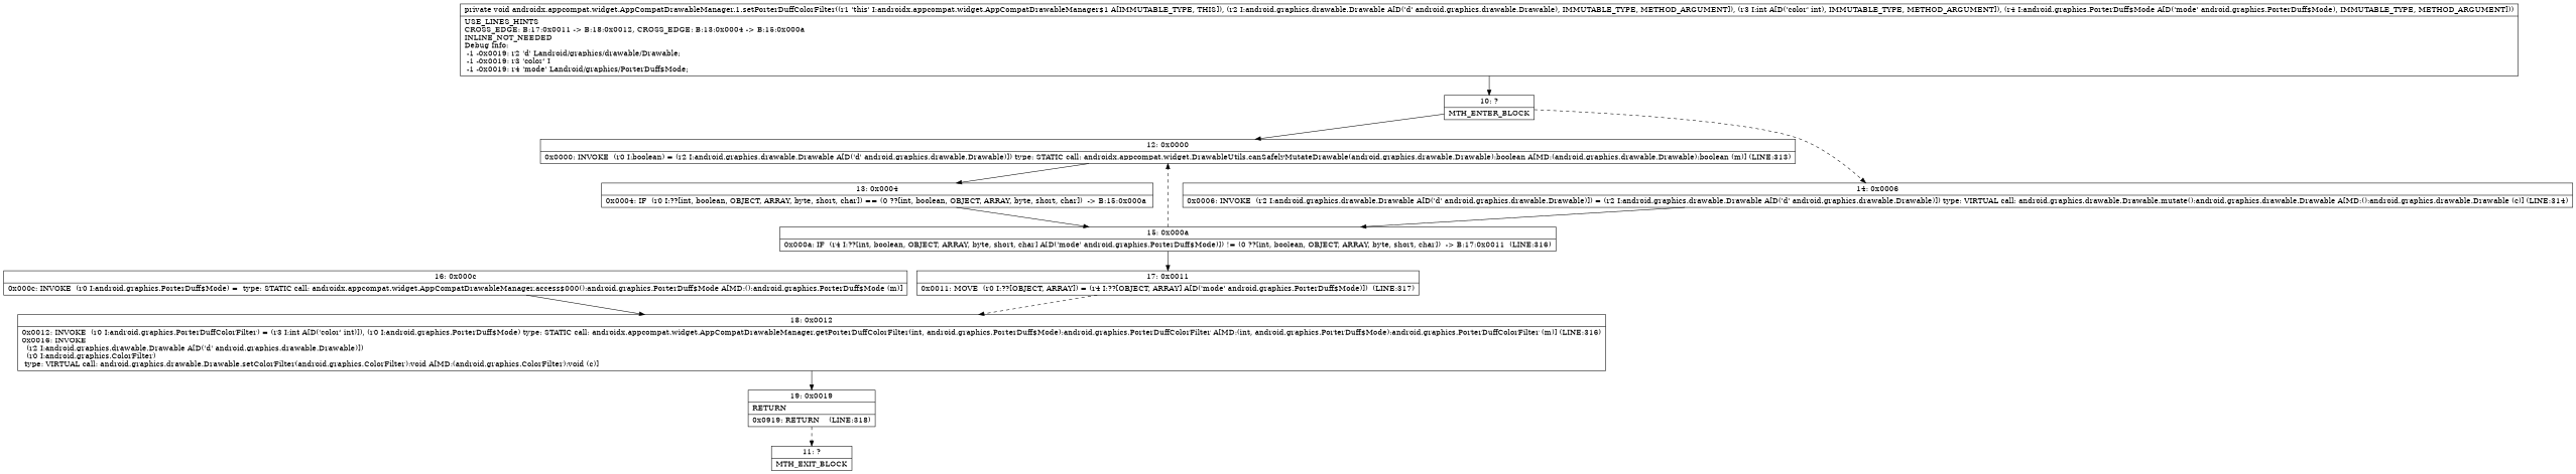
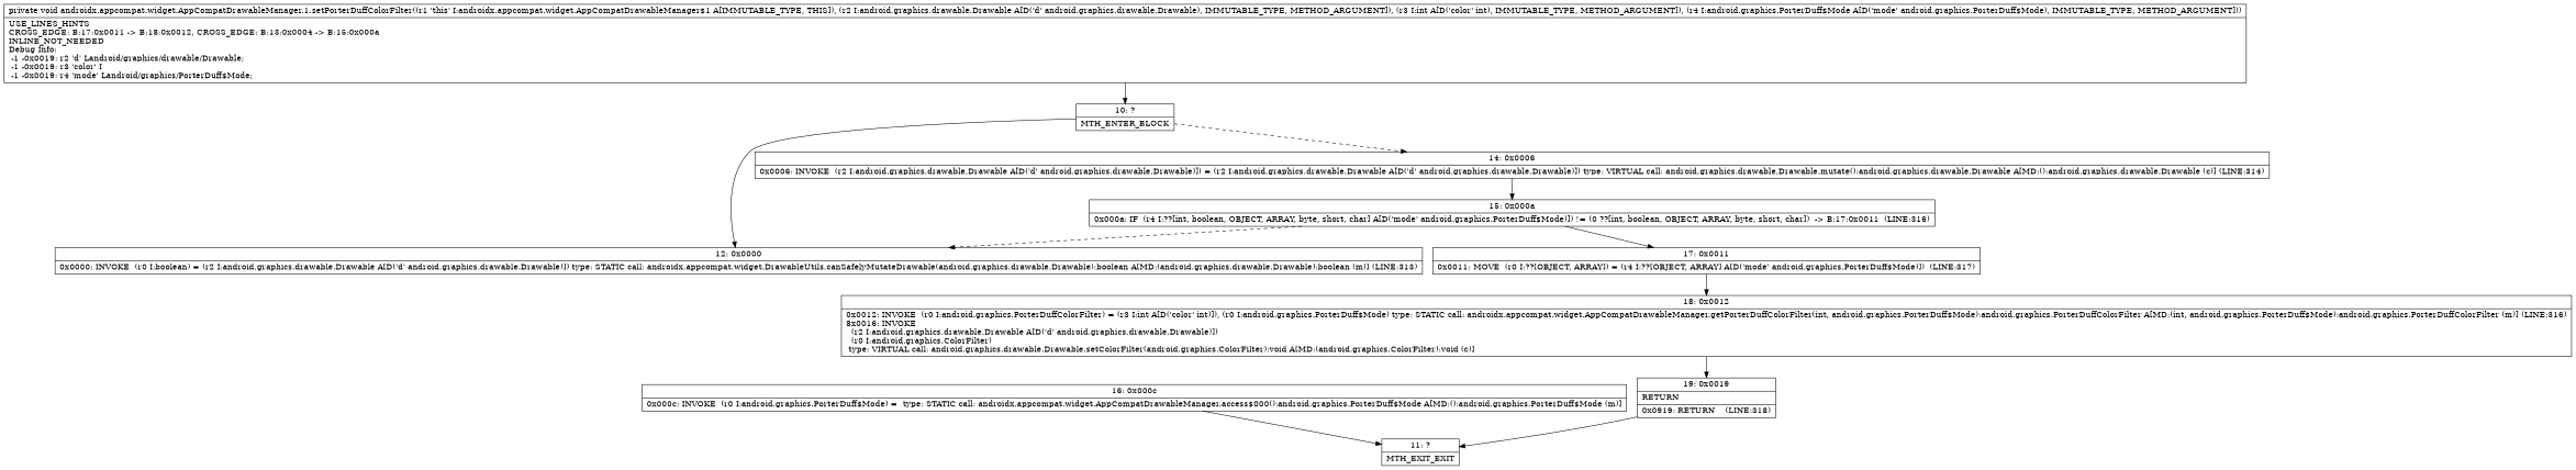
  digraph {
    node [shape=record]
    n1 [label="{10\:\ ?|MTH_ENTER_BLOCK\l}"]
    n2 [label="{12\:\ 0x0000|0x0000: INVOKE  (r0 I:boolean) = (r2 I:android.graphics.drawable.Drawable A[D('d' android.graphics.drawable.Drawable)]) type: STATIC call: androidx.appcompat.widget.DrawableUtils.canSafelyMutateDrawable(android.graphics.drawable.Drawable):boolean A[MD:(android.graphics.drawable.Drawable):boolean (m)] (LINE:313)\l}"]
    n3 [label="{14\:\ 0x0006|0x0006: INVOKE  (r2 I:android.graphics.drawable.Drawable A[D('d' android.graphics.drawable.Drawable)]) = (r2 I:android.graphics.drawable.Drawable A[D('d' android.graphics.drawable.Drawable)]) type: VIRTUAL call: android.graphics.drawable.Drawable.mutate():android.graphics.drawable.Drawable A[MD:():android.graphics.drawable.Drawable (c)] (LINE:314)\l}"]
-   n4 [label="{13\:\ 0x0004|0x0004: IF  (r0 I:??[int, boolean, OBJECT, ARRAY, byte, short, char]) == (0 ??[int, boolean, OBJECT, ARRAY, byte, short, char])  \-\> B:15:0x000a \l}"]
    n5 [label="{15\:\ 0x000a|0x000a: IF  (r4 I:??[int, boolean, OBJECT, ARRAY, byte, short, char] A[D('mode' android.graphics.PorterDuff$Mode)]) != (0 ??[int, boolean, OBJECT, ARRAY, byte, short, char])  \-\> B:17:0x0011  (LINE:316)\l}"]
    n6 [label="{17\:\ 0x0011|0x0011: MOVE  (r0 I:??[OBJECT, ARRAY]) = (r4 I:??[OBJECT, ARRAY] A[D('mode' android.graphics.PorterDuff$Mode)])  (LINE:317)\l}"]
    n7 [label="{16\:\ 0x000c|0x000c: INVOKE  (r0 I:android.graphics.PorterDuff$Mode) =  type: STATIC call: androidx.appcompat.widget.AppCompatDrawableManager.access$000():android.graphics.PorterDuff$Mode A[MD:():android.graphics.PorterDuff$Mode (m)]\l}"]
-   n8 [label="{18\:\ 0x0012|0x0012: INVOKE  (r0 I:android.graphics.PorterDuffColorFilter) = (r3 I:int A[D('color' int)]), (r0 I:android.graphics.PorterDuff$Mode) type: STATIC call: androidx.appcompat.widget.AppCompatDrawableManager.getPorterDuffColorFilter(int, android.graphics.PorterDuff$Mode):android.graphics.PorterDuffColorFilter A[MD:(int, android.graphics.PorterDuff$Mode):android.graphics.PorterDuffColorFilter (m)] (LINE:316)\l0x0016: INVOKE  \l  (r2 I:android.graphics.drawable.Drawable A[D('d' android.graphics.drawable.Drawable)])\l  (r0 I:android.graphics.ColorFilter)\l type: VIRTUAL call: android.graphics.drawable.Drawable.setColorFilter(android.graphics.ColorFilter):void A[MD:(android.graphics.ColorFilter):void (c)]\l}"]
+   n8 [label="{18\:\ 0x0012|0x0012: INVOKE  (r0 I:android.graphics.PorterDuffColorFilter) = (r3 I:int A[D('color' int)]), (r0 I:android.graphics.PorterDuff$Mode) type: STATIC call: androidx.appcompat.widget.AppCompatDrawableManager.getPorterDuffColorFilter(int, android.graphics.PorterDuff$Mode):android.graphics.PorterDuffColorFilter A[MD:(int, android.graphics.PorterDuff$Mode):android.graphics.PorterDuffColorFilter (m)] (LINE:316)\l8x0016: INVOKE  \l  (r2 I:android.graphics.drawable.Drawable A[D('d' android.graphics.drawable.Drawable)])\l  (r0 I:android.graphics.ColorFilter)\l type: VIRTUAL call: android.graphics.drawable.Drawable.setColorFilter(android.graphics.ColorFilter):void A[MD:(android.graphics.ColorFilter):void (c)]\l}"]
    n9 [label="{19\:\ 0x0019|RETURN\l|0x0919: RETURN    (LINE:318)\l}"]
-   n10 [label="{11\:\ ?|MTH_EXIT_BLOCK\l}"]
+   n10 [label="{11\:\ ?|MTH_EXIT_EXIT\l}"]
    n11 [label="{private void androidx.appcompat.widget.AppCompatDrawableManager.1.setPorterDuffColorFilter((r1 'this' I:androidx.appcompat.widget.AppCompatDrawableManager$1 A[IMMUTABLE_TYPE, THIS]), (r2 I:android.graphics.drawable.Drawable A[D('d' android.graphics.drawable.Drawable), IMMUTABLE_TYPE, METHOD_ARGUMENT]), (r3 I:int A[D('color' int), IMMUTABLE_TYPE, METHOD_ARGUMENT]), (r4 I:android.graphics.PorterDuff$Mode A[D('mode' android.graphics.PorterDuff$Mode), IMMUTABLE_TYPE, METHOD_ARGUMENT]))  | USE_LINES_HINTS\lCROSS_EDGE: B:17:0x0011 \-\> B:18:0x0012, CROSS_EDGE: B:13:0x0004 \-\> B:15:0x000a\lINLINE_NOT_NEEDED\lDebug Info:\l  \-1 \-0x0019: r2 'd' Landroid\/graphics\/drawable\/Drawable;\l  \-1 \-0x0019: r3 'color' I\l  \-1 \-0x0019: r4 'mode' Landroid\/graphics\/PorterDuff$Mode;\l}"]
    n1 -> n2
    n1 -> n3 [style=dashed]
-   n2 -> n4
    n3 -> n5
-   n4 -> n5
    n5 -> n2 [style=dashed]
    n5 -> n6
-   n6 -> n8 [style=dashed]
-   n7 -> n8
+   n6 -> n8
+   n7 -> n10
    n8 -> n9
-   n9 -> n10 [style=dashed]
+   n9 -> n10
    n11 -> n1
  }
